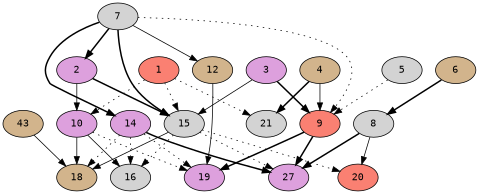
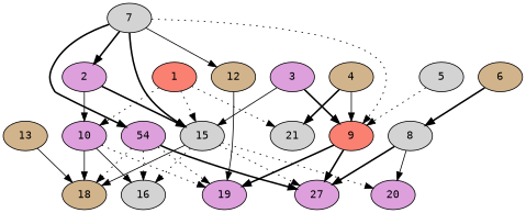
  digraph {
    fontname="DejaVu Sans Mono"
    node [alpha=0.04 fillcolor=plum fontname="DejaVu Sans Mono" style=filled]
    edge [fontname="DejaVu Sans Mono" style=dotted]
    1 [alpha=0.09 expect_size=8828928 fillcolor=salmon]
    10 [alpha=0.08 expect_size=39053312]
    n3 [expect_size=35695616 fillcolor=lightgrey label=21]
    15 [alpha=0.10 expect_size=33478656 fillcolor=lightgrey]
    19 [alpha=0.01 expect_size=11087872]
    16 [alpha=0.05 expect_size=9801728 fillcolor=lightgrey]
    18 [expect_size=48603136 fillcolor=tan]
    n8 [alpha=0.01 expect_size=22471680 label=27]
-   20 [expect_size=39545856 fillcolor=salmon]
+   20 [expect_size=39545856]
    2 [alpha=0.05 expect_size=10222592]
    3 [alpha=0.14 expect_size=47655936]
    9 [alpha=0.12 expect_size=46733312 fillcolor=salmon]
    8 [expect_size=21610496 fillcolor=lightgrey]
    4 [alpha=0.10 expect_size=11926528 fillcolor=tan]
    5 [alpha=0.10 expect_size=44101632 fillcolor=lightgrey]
    6 [alpha=0.05 expect_size=34790400 fillcolor=tan]
    7 [alpha=0.11 expect_size=50449408 fillcolor=lightgrey]
    12 [alpha=0.13 expect_size=10364928 fillcolor=tan]
-   14 [alpha=0.02 expect_size=9138176]
-   13 [alpha=0.07 expect_size=23016448 fillcolor=tan label=43]
+   14 [alpha=0.02 expect_size=9138176 label=54]
+   13 [alpha=0.07 expect_size=23016448 fillcolor=tan]
    1 -> 10
    1 -> n3
    1 -> 15
    10 -> 19
    10 -> 16 [style=solid]
    10 -> 18 [style=solid]
    15 -> 16
    15 -> 18 [style=solid]
    15 -> n8
    15 -> 20
    2 -> 10 [style=solid]
    2 -> 15 [style=bold]
    3 -> 15 [style=solid]
    3 -> 9 [style=bold]
    9 -> 19 [style=bold]
    9 -> n8 [style=bold]
    8 -> n8 [style=bold]
    8 -> 20 [style=solid]
    4 -> n3 [style=bold]
    4 -> 9 [style=solid]
    5 -> 9
    6 -> 8 [style=bold]
    7 -> 15 [style=bold]
    7 -> 2 [style=bold]
    7 -> 9
    7 -> 12 [style=solid]
    7 -> 14 [style=bold]
    12 -> 19 [style=solid]
    14 -> 19
    14 -> 16
    14 -> 18
    14 -> n8 [style=bold]
    13 -> 18 [style=solid]
  }
